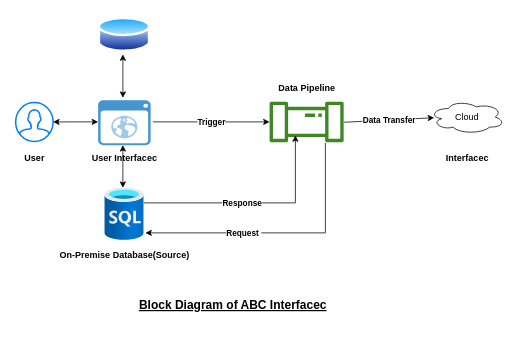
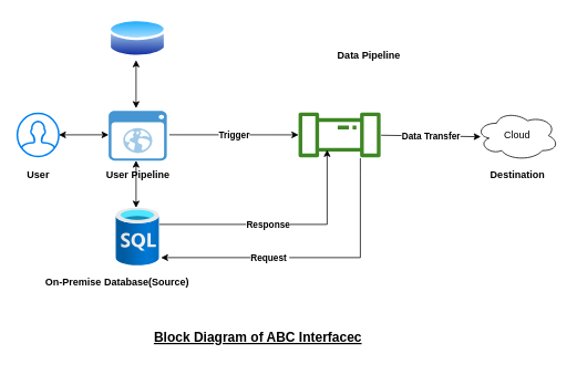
  <mxCell id="0" />
  <mxCell id="1" parent="0" />
  <mxCell id="2" value="" style="aspect=fixed;html=1;points=[];align=center;image;fontSize=12;image=img/lib/azure2/databases/SQL_Database.svg;" vertex="1" parent="1"><mxGeometry x="138.75" y="250" width="52.5" height="70" as="geometry" /></mxCell>
  <mxCell id="3" value="" style="shadow=0;dashed=0;html=1;strokeColor=none;fillColor=#4495D1;labelPosition=center;verticalLabelPosition=bottom;verticalAlign=top;align=center;outlineConnect=0;shape=mxgraph.veeam.2d.web_ui;" vertex="1" parent="1"><mxGeometry x="130" y="133" width="70" height="60" as="geometry" /></mxCell>
  <mxCell id="4" value="" style="aspect=fixed;perimeter=ellipsePerimeter;html=1;align=center;shadow=0;dashed=0;spacingTop=3;image;image=img/lib/active_directory/database.svg;" vertex="1" parent="1"><mxGeometry x="130" y="20" width="70" height="51.8" as="geometry" /></mxCell>
- <mxCell id="5" value="Cloud" style="ellipse;shape=cloud;whiteSpace=wrap;html=1;align=center;" vertex="1" parent="1"><mxGeometry x="572" y="133" width="100" height="45" as="geometry" /></mxCell>
+ <mxCell id="5" value="Cloud" style="ellipse;shape=cloud;whiteSpace=wrap;html=1;align=center;" vertex="1" parent="1"><mxGeometry x="572" y="133" width="100" height="60" as="geometry" /></mxCell>
  <mxCell id="6" value="" style="sketch=0;outlineConnect=0;fontColor=#232F3E;gradientColor=none;fillColor=#3F8624;strokeColor=none;dashed=0;verticalLabelPosition=bottom;verticalAlign=top;align=center;html=1;fontSize=12;fontStyle=0;aspect=fixed;pointerEvents=1;shape=mxgraph.aws4.iot_analytics_pipeline;" vertex="1" parent="1"><mxGeometry x="358" y="135.16" width="100" height="53.85" as="geometry" /></mxCell>
  <mxCell id="7" value="" style="html=1;verticalLabelPosition=bottom;align=center;labelBackgroundColor=#ffffff;verticalAlign=top;strokeWidth=2;strokeColor=#0080F0;shadow=0;dashed=0;shape=mxgraph.ios7.icons.user;" vertex="1" parent="1"><mxGeometry x="20" y="136.08" width="50" height="52" as="geometry" /></mxCell>
  <mxCell id="8" value="" style="endArrow=classic;startArrow=classic;html=1;rounded=0;" edge="1" parent="1" source="7"><mxGeometry width="50" height="50" relative="1" as="geometry"><mxPoint x="400" y="210" as="sourcePoint" /><mxPoint x="130" y="162" as="targetPoint" /></mxGeometry></mxCell>
  <mxCell id="9" value="" style="endArrow=classic;startArrow=classic;html=1;rounded=0;" edge="1" parent="1"><mxGeometry width="50" height="50" relative="1" as="geometry"><mxPoint x="163" y="250" as="sourcePoint" /><mxPoint x="163" y="193" as="targetPoint" /></mxGeometry></mxCell>
  <mxCell id="10" value="" style="endArrow=classic;startArrow=classic;html=1;rounded=0;" edge="1" parent="1"><mxGeometry width="50" height="50" relative="1" as="geometry"><mxPoint x="163" y="130" as="sourcePoint" /><mxPoint x="163" y="72" as="targetPoint" /></mxGeometry></mxCell>
  <mxCell id="11" value="&lt;b&gt;User&lt;/b&gt;" style="text;html=1;align=center;verticalAlign=middle;resizable=0;points=[];autosize=1;strokeColor=none;fillColor=none;" vertex="1" parent="1"><mxGeometry x="25" y="201" width="40" height="20" as="geometry" /></mxCell>
- <mxCell id="12" value="&lt;b&gt;On-Premise Database(Source)&lt;/b&gt;" style="text;html=1;align=center;verticalAlign=middle;resizable=0;points=[];autosize=1;strokeColor=none;fillColor=none;" vertex="1" parent="1"><mxGeometry x="70" y="330" width="190" height="20" as="geometry" /></mxCell>
- <mxCell id="13" value="&lt;b&gt;Data Pipeline&lt;/b&gt;" style="text;html=1;align=center;verticalAlign=middle;resizable=0;points=[];autosize=1;strokeColor=none;fillColor=none;" vertex="1" parent="1"><mxGeometry x="363" y="107" width="90" height="20" as="geometry" /></mxCell>
- <mxCell id="14" value="&lt;b&gt;Interfacec&lt;/b&gt;" style="text;html=1;align=center;verticalAlign=middle;resizable=0;points=[];autosize=1;strokeColor=none;fillColor=none;" vertex="1" parent="1"><mxGeometry x="582" y="200" width="80" height="20" as="geometry" /></mxCell>
- <mxCell id="15" value="&lt;b&gt;User Interfacec&lt;/b&gt;" style="text;html=1;align=center;verticalAlign=middle;resizable=0;points=[];autosize=1;strokeColor=none;fillColor=none;" vertex="1" parent="1"><mxGeometry x="115" y="201" width="100" height="20" as="geometry" /></mxCell>
+ <mxCell id="12" value="&lt;b&gt;On-Premise Database(Source)&lt;/b&gt;" style="text;html=1;align=center;verticalAlign=middle;resizable=0;points=[];autosize=1;strokeColor=none;fillColor=none;" vertex="1" parent="1"><mxGeometry x="45" y="330" width="190" height="20" as="geometry" /></mxCell>
+ <mxCell id="13" value="&lt;b&gt;Data Pipeline&lt;/b&gt;" style="text;html=1;align=center;verticalAlign=middle;resizable=0;points=[];autosize=1;strokeColor=none;fillColor=none;" vertex="1" parent="1"><mxGeometry x="398" y="57" width="90" height="20" as="geometry" /></mxCell>
+ <mxCell id="14" value="&lt;b&gt;Destination&lt;/b&gt;" style="text;html=1;align=center;verticalAlign=middle;resizable=0;points=[];autosize=1;strokeColor=none;fillColor=none;" vertex="1" parent="1"><mxGeometry x="582" y="200" width="80" height="20" as="geometry" /></mxCell>
+ <mxCell id="15" value="&lt;b&gt;User Pipeline&lt;/b&gt;" style="text;html=1;align=center;verticalAlign=middle;resizable=0;points=[];autosize=1;strokeColor=none;fillColor=none;" vertex="1" parent="1"><mxGeometry x="115" y="201" width="100" height="20" as="geometry" /></mxCell>
  <mxCell id="16" value="" style="endArrow=classic;html=1;rounded=0;" edge="1" parent="1"><mxGeometry relative="1" as="geometry"><mxPoint x="191" y="270" as="sourcePoint" /><mxPoint x="393" y="180" as="targetPoint" /><Array as="points"><mxPoint x="393" y="270" /></Array></mxGeometry></mxCell>
  <mxCell id="17" value="&lt;b&gt;Response&lt;/b&gt;" style="edgeLabel;resizable=0;html=1;align=center;verticalAlign=middle;" connectable="0" vertex="1" parent="16"><mxGeometry relative="1" as="geometry"><mxPoint x="-16" as="offset" /></mxGeometry></mxCell>
  <mxCell id="18" value="" style="endArrow=classic;html=1;rounded=0;" edge="1" parent="1"><mxGeometry relative="1" as="geometry"><mxPoint x="433" y="190" as="sourcePoint" /><mxPoint x="193" y="310" as="targetPoint" /><Array as="points"><mxPoint x="433" y="210" /><mxPoint x="433" y="310" /></Array></mxGeometry></mxCell>
  <mxCell id="19" value="&lt;b&gt;Request&amp;nbsp;&lt;/b&gt;" style="edgeLabel;resizable=0;html=1;align=center;verticalAlign=middle;" connectable="0" vertex="1" parent="18"><mxGeometry relative="1" as="geometry"><mxPoint x="-50" as="offset" /></mxGeometry></mxCell>
  <mxCell id="20" value="" style="endArrow=classic;html=1;rounded=0;entryX=0.06;entryY=0.522;entryDx=0;entryDy=0;entryPerimeter=0;" edge="1" parent="1" target="5"><mxGeometry relative="1" as="geometry"><mxPoint x="458" y="162.5" as="sourcePoint" /><mxPoint x="558" y="162.5" as="targetPoint" /></mxGeometry></mxCell>
  <mxCell id="21" value="&lt;b&gt;Data Transfer&lt;/b&gt;" style="edgeLabel;resizable=0;html=1;align=center;verticalAlign=middle;" connectable="0" vertex="1" parent="20"><mxGeometry relative="1" as="geometry" /></mxCell>
  <mxCell id="22" value="" style="endArrow=classic;html=1;rounded=0;" edge="1" parent="1" target="6"><mxGeometry relative="1" as="geometry"><mxPoint x="203" y="162" as="sourcePoint" /><mxPoint x="433" y="180" as="targetPoint" /></mxGeometry></mxCell>
  <mxCell id="23" value="&lt;b&gt;Trigger&lt;/b&gt;" style="edgeLabel;resizable=0;html=1;align=center;verticalAlign=middle;" connectable="0" vertex="1" parent="22"><mxGeometry relative="1" as="geometry" /></mxCell>
  <mxCell id="24" value="Block Diagram of ABC Interfacec" style="text;align=center;fontStyle=5;verticalAlign=middle;spacingLeft=3;spacingRight=3;strokeColor=none;rotatable=0;points=[[0,0.5],[1,0.5]];portConstraint=eastwest;fontSize=16;" vertex="1" parent="1"><mxGeometry x="90" y="380" width="440" height="50" as="geometry" /></mxCell>
